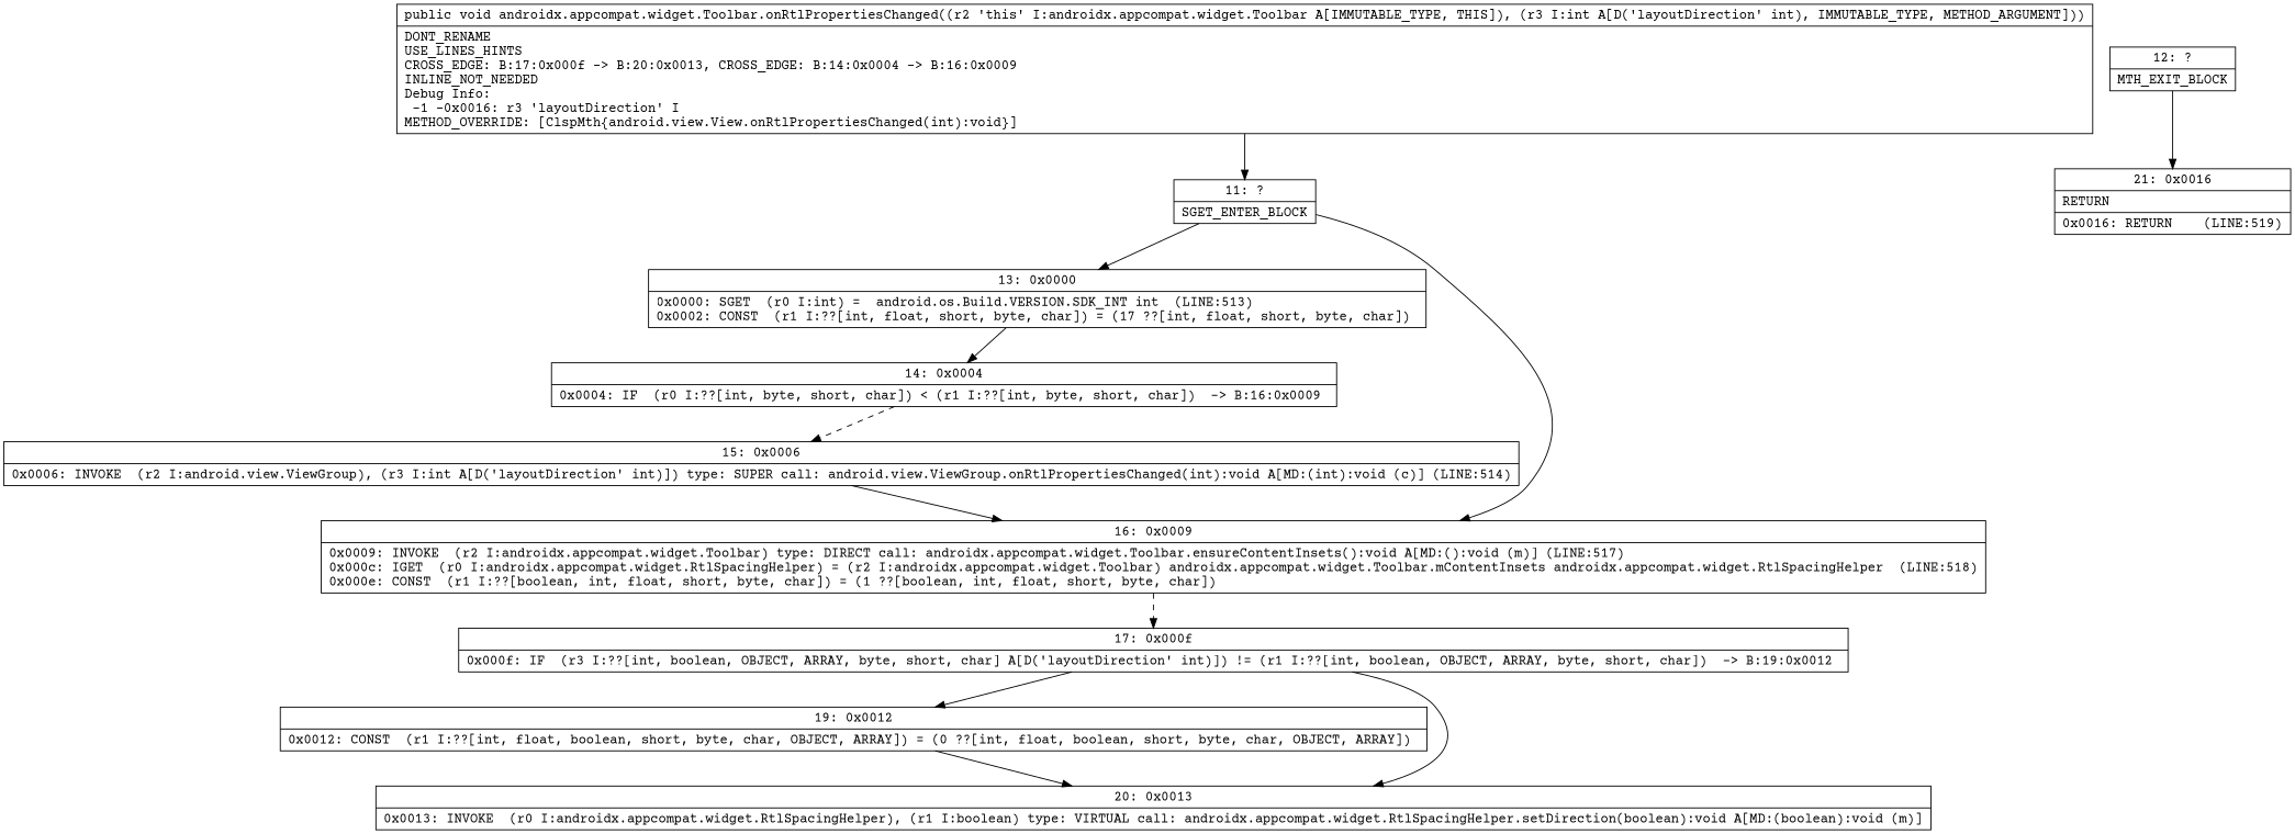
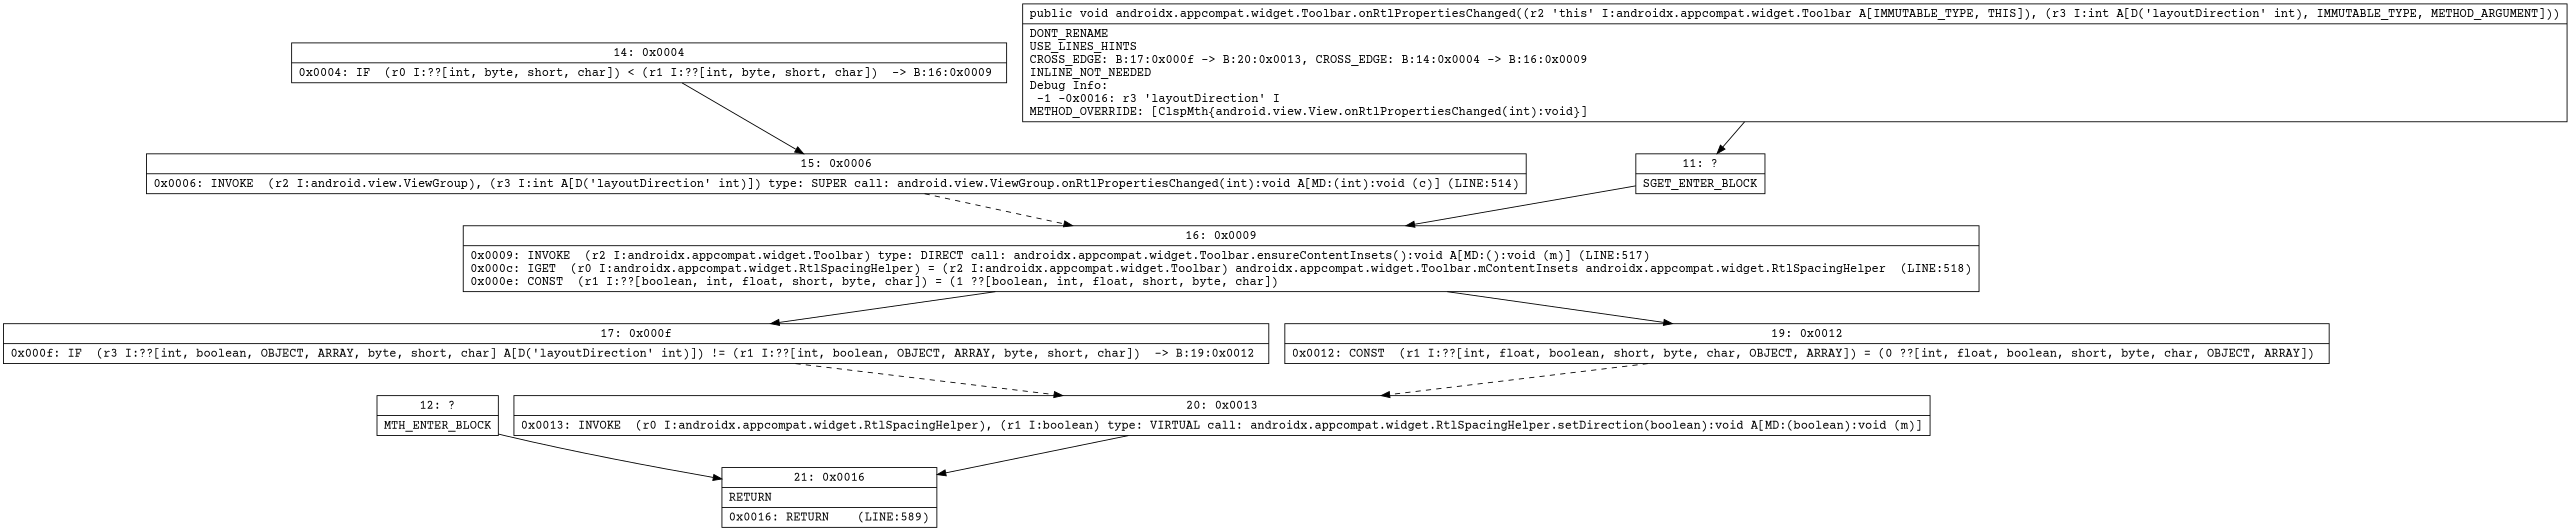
  digraph {
    fontname="Courier Prime"
    node [fontname="Courier Prime" shape=record]
    edge [fontname="Courier Prime"]
    n1 [label="{11\:\ ?|SGET_ENTER_BLOCK\l}"]
-   n2 [label="{13\:\ 0x0000|0x0000: SGET  (r0 I:int) =  android.os.Build.VERSION.SDK_INT int  (LINE:513)\l0x0002: CONST  (r1 I:??[int, float, short, byte, char]) = (17 ??[int, float, short, byte, char]) \l}"]
    n3 [label="{16\:\ 0x0009|0x0009: INVOKE  (r2 I:androidx.appcompat.widget.Toolbar) type: DIRECT call: androidx.appcompat.widget.Toolbar.ensureContentInsets():void A[MD:():void (m)] (LINE:517)\l0x000c: IGET  (r0 I:androidx.appcompat.widget.RtlSpacingHelper) = (r2 I:androidx.appcompat.widget.Toolbar) androidx.appcompat.widget.Toolbar.mContentInsets androidx.appcompat.widget.RtlSpacingHelper  (LINE:518)\l0x000e: CONST  (r1 I:??[boolean, int, float, short, byte, char]) = (1 ??[boolean, int, float, short, byte, char]) \l}"]
    n4 [label="{14\:\ 0x0004|0x0004: IF  (r0 I:??[int, byte, short, char]) \< (r1 I:??[int, byte, short, char])  \-\> B:16:0x0009 \l}"]
    n5 [label="{15\:\ 0x0006|0x0006: INVOKE  (r2 I:android.view.ViewGroup), (r3 I:int A[D('layoutDirection' int)]) type: SUPER call: android.view.ViewGroup.onRtlPropertiesChanged(int):void A[MD:(int):void (c)] (LINE:514)\l}"]
    n6 [label="{17\:\ 0x000f|0x000f: IF  (r3 I:??[int, boolean, OBJECT, ARRAY, byte, short, char] A[D('layoutDirection' int)]) != (r1 I:??[int, boolean, OBJECT, ARRAY, byte, short, char])  \-\> B:19:0x0012 \l}"]
    n7 [label="{19\:\ 0x0012|0x0012: CONST  (r1 I:??[int, float, boolean, short, byte, char, OBJECT, ARRAY]) = (0 ??[int, float, boolean, short, byte, char, OBJECT, ARRAY]) \l}"]
    n8 [label="{20\:\ 0x0013|0x0013: INVOKE  (r0 I:androidx.appcompat.widget.RtlSpacingHelper), (r1 I:boolean) type: VIRTUAL call: androidx.appcompat.widget.RtlSpacingHelper.setDirection(boolean):void A[MD:(boolean):void (m)]\l}"]
-   n9 [label="{21\:\ 0x0016|RETURN\l|0x0016: RETURN    (LINE:519)\l}"]
-   n10 [label="{12\:\ ?|MTH_EXIT_BLOCK\l}"]
+   n9 [label="{21\:\ 0x0016|RETURN\l|0x0016: RETURN    (LINE:589)\l}"]
+   n10 [label="{12\:\ ?|MTH_ENTER_BLOCK\l}"]
    n11 [label="{public void androidx.appcompat.widget.Toolbar.onRtlPropertiesChanged((r2 'this' I:androidx.appcompat.widget.Toolbar A[IMMUTABLE_TYPE, THIS]), (r3 I:int A[D('layoutDirection' int), IMMUTABLE_TYPE, METHOD_ARGUMENT]))  | DONT_RENAME\lUSE_LINES_HINTS\lCROSS_EDGE: B:17:0x000f \-\> B:20:0x0013, CROSS_EDGE: B:14:0x0004 \-\> B:16:0x0009\lINLINE_NOT_NEEDED\lDebug Info:\l  \-1 \-0x0016: r3 'layoutDirection' I\lMETHOD_OVERRIDE: [ClspMth\{android.view.View.onRtlPropertiesChanged(int):void\}]\l}"]
-   n1 -> n2
    n1 -> n3
-   n2 -> n4
-   n3 -> n6 [style=dashed]
-   n4 -> n5 [style=dashed]
-   n5 -> n3
-   n6 -> n7
-   n6 -> n8 [style=solid]
-   n7 -> n8
+   n3 -> n6
+   n4 -> n5 [style=solid]
+   n5 -> n3 [style=dashed]
+   n3 -> n7
+   n6 -> n8 [style=dashed]
+   n7 -> n8 [style=dashed]
+   n8 -> n9
    n10 -> n9
    n11 -> n1
  }
